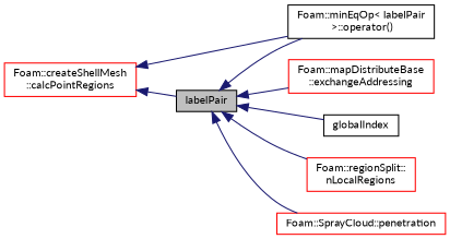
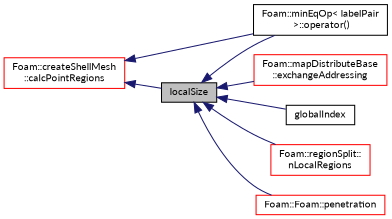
  digraph {
    fontname=Lato
    rankdir=LR
    node [color=red fontname=Lato fontsize=10 shape=record]
    edge [color=midnightblue dir=back fontname=Lato fontsize=10 labelfontname=Helvetica labelfontsize=10 style=solid]
-   n1 [color=black fillcolor=grey75 fontcolor=black height=0.2 label=labelPair style=filled width=0.4]
+   n1 [color=black fillcolor=grey75 fontcolor=black height=0.2 label=localSize style=filled width=0.4]
    n2 [color=black height=0.2 label="Foam::minEqOp\< labelPair\l \>::operator()" width=0.4]
    n3 [height=0.2 label="Foam::mapDistributeBase\l::exchangeAddressing" width=0.4]
    n4 [color=black height=0.2 label=globalIndex width=0.4]
    n5 [height=0.2 label="Foam::regionSplit::\lnLocalRegions" width=0.4]
-   n6 [height=0.2 label="Foam::SprayCloud::penetration" width=0.4]
+   n6 [height=0.2 label="Foam::Foam::penetration" width=0.4]
    n7 [height=0.2 label="Foam::createShellMesh\l::calcPointRegions" width=0.4]
    n1 -> n2
    n1 -> n3
    n1 -> n4
    n1 -> n5
    n1 -> n6
    n7 -> n1
    n7 -> n2
  }
